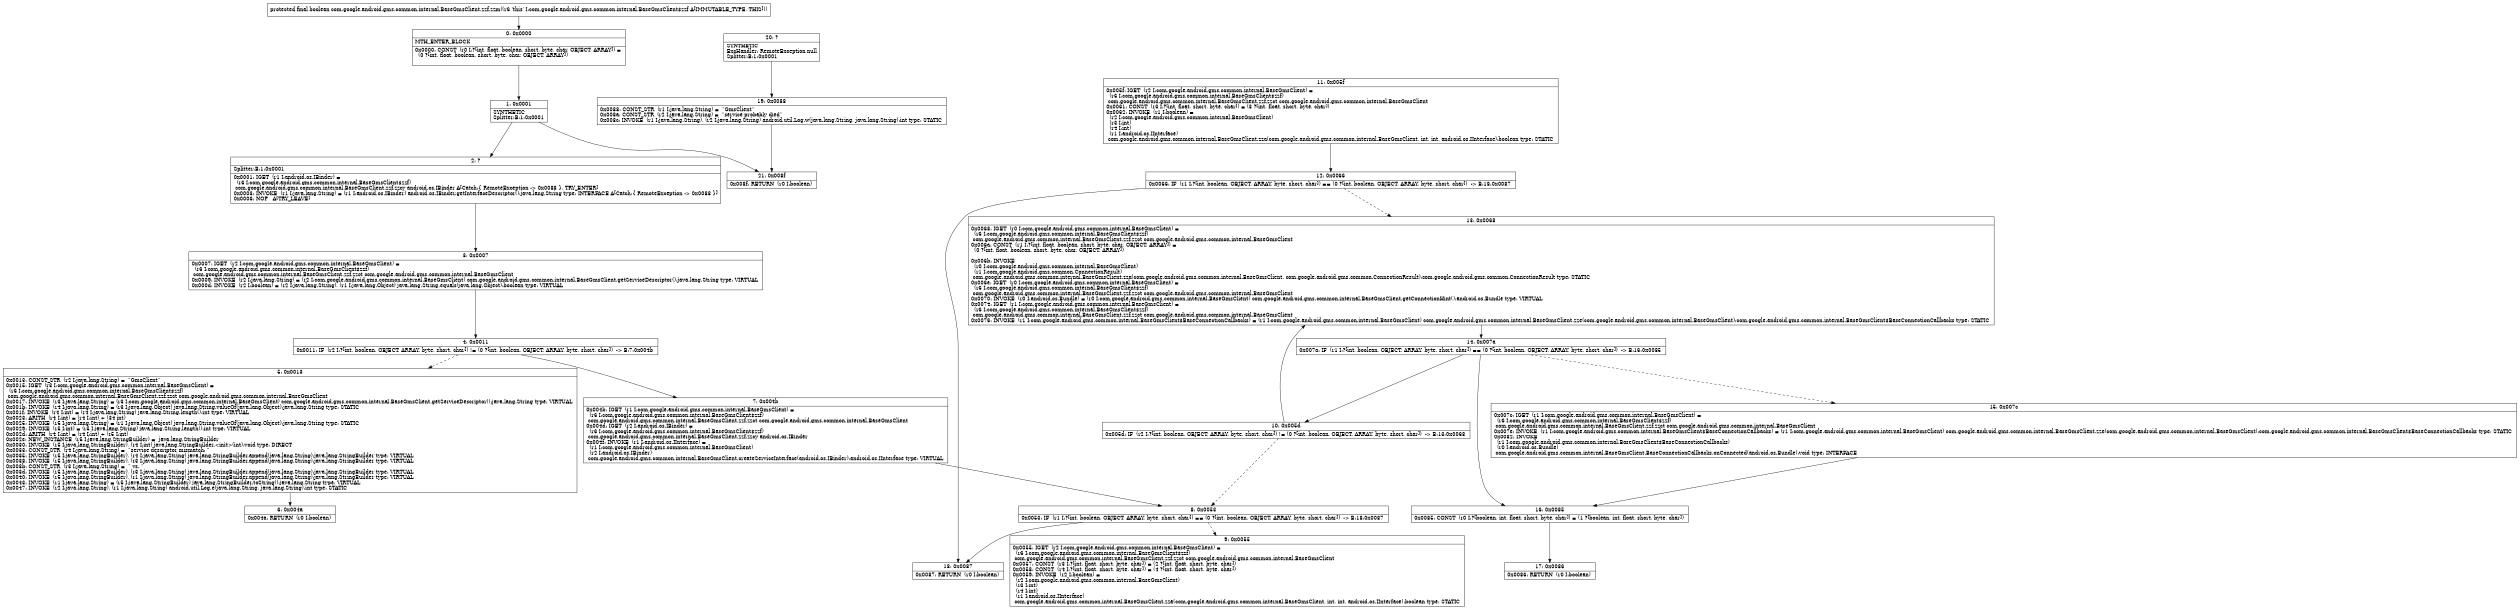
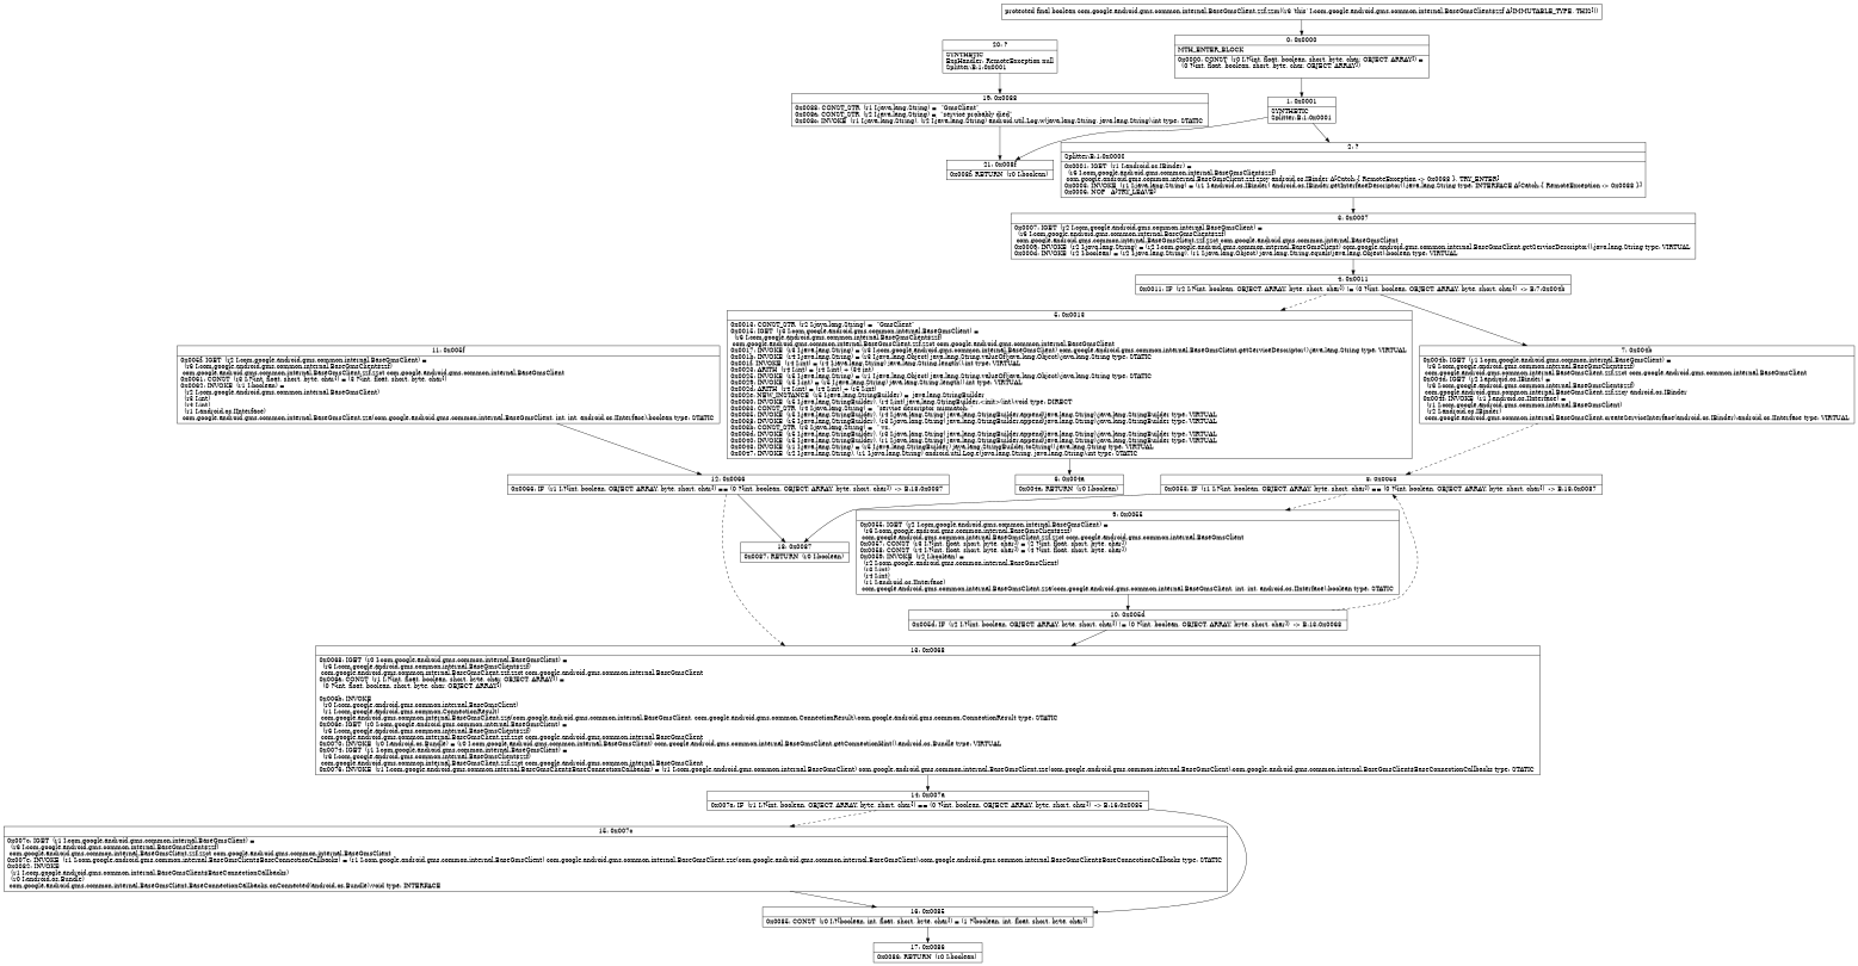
  digraph {
    node [shape=record]
    n1 [label="{0\:\ 0x0000|MTH_ENTER_BLOCK\l|0x0000: CONST  (r0 I:?[int, float, boolean, short, byte, char, OBJECT, ARRAY]) = \l  (0 ?[int, float, boolean, short, byte, char, OBJECT, ARRAY])\l \l}"]
    n2 [label="{1\:\ 0x0001|SYNTHETIC\lSplitter:B:1:0x0001\l}"]
-   n3 [label="{2\:\ ?|Splitter:B:1:0x0001\l|0x0001: IGET  (r1 I:android.os.IBinder) = \l  (r6 I:com.google.android.gms.common.internal.BaseGmsClient$zzf)\l com.google.android.gms.common.internal.BaseGmsClient.zzf.zzcy android.os.IBinder A[Catch:\{ RemoteException \-\> 0x0088 \}, TRY_ENTER]\l0x0003: INVOKE  (r1 I:java.lang.String) = (r1 I:android.os.IBinder) android.os.IBinder.getInterfaceDescriptor():java.lang.String type: INTERFACE A[Catch:\{ RemoteException \-\> 0x0088 \}]\l0x0006: NOP   A[TRY_LEAVE]\l}"]
+   n3 [label="{2\:\ ?|Splitter:B:1:0x0000\l|0x0001: IGET  (r1 I:android.os.IBinder) = \l  (r6 I:com.google.android.gms.common.internal.BaseGmsClient$zzf)\l com.google.android.gms.common.internal.BaseGmsClient.zzf.zzcy android.os.IBinder A[Catch:\{ RemoteException \-\> 0x0088 \}, TRY_ENTER]\l0x0003: INVOKE  (r1 I:java.lang.String) = (r1 I:android.os.IBinder) android.os.IBinder.getInterfaceDescriptor():java.lang.String type: INTERFACE A[Catch:\{ RemoteException \-\> 0x0088 \}]\l0x0006: NOP   A[TRY_LEAVE]\l}"]
    n4 [label="{21\:\ 0x008f|0x008f: RETURN  (r0 I:boolean) \l}"]
    n5 [label="{3\:\ 0x0007|0x0007: IGET  (r2 I:com.google.android.gms.common.internal.BaseGmsClient) = \l  (r6 I:com.google.android.gms.common.internal.BaseGmsClient$zzf)\l com.google.android.gms.common.internal.BaseGmsClient.zzf.zzct com.google.android.gms.common.internal.BaseGmsClient \l0x0009: INVOKE  (r2 I:java.lang.String) = (r2 I:com.google.android.gms.common.internal.BaseGmsClient) com.google.android.gms.common.internal.BaseGmsClient.getServiceDescriptor():java.lang.String type: VIRTUAL \l0x000d: INVOKE  (r2 I:boolean) = (r2 I:java.lang.String), (r1 I:java.lang.Object) java.lang.String.equals(java.lang.Object):boolean type: VIRTUAL \l}"]
    n6 [label="{20\:\ ?|SYNTHETIC\lExcHandler: RemoteException null\lSplitter:B:1:0x0001\l}"]
    n7 [label="{19\:\ 0x0088|0x0088: CONST_STR  (r1 I:java.lang.String) =  \"GmsClient\" \l0x008a: CONST_STR  (r2 I:java.lang.String) =  \"service probably died\" \l0x008c: INVOKE  (r1 I:java.lang.String), (r2 I:java.lang.String) android.util.Log.w(java.lang.String, java.lang.String):int type: STATIC \l}"]
    n8 [label="{4\:\ 0x0011|0x0011: IF  (r2 I:?[int, boolean, OBJECT, ARRAY, byte, short, char]) != (0 ?[int, boolean, OBJECT, ARRAY, byte, short, char])  \-\> B:7:0x004b \l}"]
    n9 [label="{5\:\ 0x0013|0x0013: CONST_STR  (r2 I:java.lang.String) =  \"GmsClient\" \l0x0015: IGET  (r3 I:com.google.android.gms.common.internal.BaseGmsClient) = \l  (r6 I:com.google.android.gms.common.internal.BaseGmsClient$zzf)\l com.google.android.gms.common.internal.BaseGmsClient.zzf.zzct com.google.android.gms.common.internal.BaseGmsClient \l0x0017: INVOKE  (r3 I:java.lang.String) = (r3 I:com.google.android.gms.common.internal.BaseGmsClient) com.google.android.gms.common.internal.BaseGmsClient.getServiceDescriptor():java.lang.String type: VIRTUAL \l0x001b: INVOKE  (r4 I:java.lang.String) = (r3 I:java.lang.Object) java.lang.String.valueOf(java.lang.Object):java.lang.String type: STATIC \l0x001f: INVOKE  (r4 I:int) = (r4 I:java.lang.String) java.lang.String.length():int type: VIRTUAL \l0x0023: ARITH  (r4 I:int) = (r4 I:int) + (34 int) \l0x0025: INVOKE  (r5 I:java.lang.String) = (r1 I:java.lang.Object) java.lang.String.valueOf(java.lang.Object):java.lang.String type: STATIC \l0x0029: INVOKE  (r5 I:int) = (r5 I:java.lang.String) java.lang.String.length():int type: VIRTUAL \l0x002d: ARITH  (r4 I:int) = (r4 I:int) + (r5 I:int) \l0x002e: NEW_INSTANCE  (r5 I:java.lang.StringBuilder) =  java.lang.StringBuilder \l0x0030: INVOKE  (r5 I:java.lang.StringBuilder), (r4 I:int) java.lang.StringBuilder.\<init\>(int):void type: DIRECT \l0x0033: CONST_STR  (r4 I:java.lang.String) =  \"service descriptor mismatch: \" \l0x0035: INVOKE  (r5 I:java.lang.StringBuilder), (r4 I:java.lang.String) java.lang.StringBuilder.append(java.lang.String):java.lang.StringBuilder type: VIRTUAL \l0x0038: INVOKE  (r5 I:java.lang.StringBuilder), (r3 I:java.lang.String) java.lang.StringBuilder.append(java.lang.String):java.lang.StringBuilder type: VIRTUAL \l0x003b: CONST_STR  (r3 I:java.lang.String) =  \" vs. \" \l0x003d: INVOKE  (r5 I:java.lang.StringBuilder), (r3 I:java.lang.String) java.lang.StringBuilder.append(java.lang.String):java.lang.StringBuilder type: VIRTUAL \l0x0040: INVOKE  (r5 I:java.lang.StringBuilder), (r1 I:java.lang.String) java.lang.StringBuilder.append(java.lang.String):java.lang.StringBuilder type: VIRTUAL \l0x0043: INVOKE  (r1 I:java.lang.String) = (r5 I:java.lang.StringBuilder) java.lang.StringBuilder.toString():java.lang.String type: VIRTUAL \l0x0047: INVOKE  (r2 I:java.lang.String), (r1 I:java.lang.String) android.util.Log.e(java.lang.String, java.lang.String):int type: STATIC \l}"]
    n10 [label="{7\:\ 0x004b|0x004b: IGET  (r1 I:com.google.android.gms.common.internal.BaseGmsClient) = \l  (r6 I:com.google.android.gms.common.internal.BaseGmsClient$zzf)\l com.google.android.gms.common.internal.BaseGmsClient.zzf.zzct com.google.android.gms.common.internal.BaseGmsClient \l0x004d: IGET  (r2 I:android.os.IBinder) = \l  (r6 I:com.google.android.gms.common.internal.BaseGmsClient$zzf)\l com.google.android.gms.common.internal.BaseGmsClient.zzf.zzcy android.os.IBinder \l0x004f: INVOKE  (r1 I:android.os.IInterface) = \l  (r1 I:com.google.android.gms.common.internal.BaseGmsClient)\l  (r2 I:android.os.IBinder)\l com.google.android.gms.common.internal.BaseGmsClient.createServiceInterface(android.os.IBinder):android.os.IInterface type: VIRTUAL \l}"]
    n11 [label="{6\:\ 0x004a|0x004a: RETURN  (r0 I:boolean) \l}"]
    n12 [label="{8\:\ 0x0053|0x0053: IF  (r1 I:?[int, boolean, OBJECT, ARRAY, byte, short, char]) == (0 ?[int, boolean, OBJECT, ARRAY, byte, short, char])  \-\> B:18:0x0087 \l}"]
    n13 [label="{9\:\ 0x0055|0x0055: IGET  (r2 I:com.google.android.gms.common.internal.BaseGmsClient) = \l  (r6 I:com.google.android.gms.common.internal.BaseGmsClient$zzf)\l com.google.android.gms.common.internal.BaseGmsClient.zzf.zzct com.google.android.gms.common.internal.BaseGmsClient \l0x0057: CONST  (r3 I:?[int, float, short, byte, char]) = (2 ?[int, float, short, byte, char]) \l0x0058: CONST  (r4 I:?[int, float, short, byte, char]) = (4 ?[int, float, short, byte, char]) \l0x0059: INVOKE  (r2 I:boolean) = \l  (r2 I:com.google.android.gms.common.internal.BaseGmsClient)\l  (r3 I:int)\l  (r4 I:int)\l  (r1 I:android.os.IInterface)\l com.google.android.gms.common.internal.BaseGmsClient.zza(com.google.android.gms.common.internal.BaseGmsClient, int, int, android.os.IInterface):boolean type: STATIC \l}"]
    n14 [label="{18\:\ 0x0087|0x0087: RETURN  (r0 I:boolean) \l}"]
    n15 [label="{10\:\ 0x005d|0x005d: IF  (r2 I:?[int, boolean, OBJECT, ARRAY, byte, short, char]) != (0 ?[int, boolean, OBJECT, ARRAY, byte, short, char])  \-\> B:13:0x0068 \l}"]
    n16 [label="{13\:\ 0x0068|0x0068: IGET  (r0 I:com.google.android.gms.common.internal.BaseGmsClient) = \l  (r6 I:com.google.android.gms.common.internal.BaseGmsClient$zzf)\l com.google.android.gms.common.internal.BaseGmsClient.zzf.zzct com.google.android.gms.common.internal.BaseGmsClient \l0x006a: CONST  (r1 I:?[int, float, boolean, short, byte, char, OBJECT, ARRAY]) = \l  (0 ?[int, float, boolean, short, byte, char, OBJECT, ARRAY])\l \l0x006b: INVOKE  \l  (r0 I:com.google.android.gms.common.internal.BaseGmsClient)\l  (r1 I:com.google.android.gms.common.ConnectionResult)\l com.google.android.gms.common.internal.BaseGmsClient.zza(com.google.android.gms.common.internal.BaseGmsClient, com.google.android.gms.common.ConnectionResult):com.google.android.gms.common.ConnectionResult type: STATIC \l0x006e: IGET  (r0 I:com.google.android.gms.common.internal.BaseGmsClient) = \l  (r6 I:com.google.android.gms.common.internal.BaseGmsClient$zzf)\l com.google.android.gms.common.internal.BaseGmsClient.zzf.zzct com.google.android.gms.common.internal.BaseGmsClient \l0x0070: INVOKE  (r0 I:android.os.Bundle) = (r0 I:com.google.android.gms.common.internal.BaseGmsClient) com.google.android.gms.common.internal.BaseGmsClient.getConnectionHint():android.os.Bundle type: VIRTUAL \l0x0074: IGET  (r1 I:com.google.android.gms.common.internal.BaseGmsClient) = \l  (r6 I:com.google.android.gms.common.internal.BaseGmsClient$zzf)\l com.google.android.gms.common.internal.BaseGmsClient.zzf.zzct com.google.android.gms.common.internal.BaseGmsClient \l0x0076: INVOKE  (r1 I:com.google.android.gms.common.internal.BaseGmsClient$BaseConnectionCallbacks) = (r1 I:com.google.android.gms.common.internal.BaseGmsClient) com.google.android.gms.common.internal.BaseGmsClient.zze(com.google.android.gms.common.internal.BaseGmsClient):com.google.android.gms.common.internal.BaseGmsClient$BaseConnectionCallbacks type: STATIC \l}"]
    n17 [label="{11\:\ 0x005f|0x005f: IGET  (r2 I:com.google.android.gms.common.internal.BaseGmsClient) = \l  (r6 I:com.google.android.gms.common.internal.BaseGmsClient$zzf)\l com.google.android.gms.common.internal.BaseGmsClient.zzf.zzct com.google.android.gms.common.internal.BaseGmsClient \l0x0061: CONST  (r3 I:?[int, float, short, byte, char]) = (3 ?[int, float, short, byte, char]) \l0x0062: INVOKE  (r1 I:boolean) = \l  (r2 I:com.google.android.gms.common.internal.BaseGmsClient)\l  (r3 I:int)\l  (r4 I:int)\l  (r1 I:android.os.IInterface)\l com.google.android.gms.common.internal.BaseGmsClient.zza(com.google.android.gms.common.internal.BaseGmsClient, int, int, android.os.IInterface):boolean type: STATIC \l}"]
    n18 [label="{12\:\ 0x0066|0x0066: IF  (r1 I:?[int, boolean, OBJECT, ARRAY, byte, short, char]) == (0 ?[int, boolean, OBJECT, ARRAY, byte, short, char])  \-\> B:18:0x0087 \l}"]
    n19 [label="{14\:\ 0x007a|0x007a: IF  (r1 I:?[int, boolean, OBJECT, ARRAY, byte, short, char]) == (0 ?[int, boolean, OBJECT, ARRAY, byte, short, char])  \-\> B:16:0x0085 \l}"]
    n20 [label="{15\:\ 0x007c|0x007c: IGET  (r1 I:com.google.android.gms.common.internal.BaseGmsClient) = \l  (r6 I:com.google.android.gms.common.internal.BaseGmsClient$zzf)\l com.google.android.gms.common.internal.BaseGmsClient.zzf.zzct com.google.android.gms.common.internal.BaseGmsClient \l0x007e: INVOKE  (r1 I:com.google.android.gms.common.internal.BaseGmsClient$BaseConnectionCallbacks) = (r1 I:com.google.android.gms.common.internal.BaseGmsClient) com.google.android.gms.common.internal.BaseGmsClient.zze(com.google.android.gms.common.internal.BaseGmsClient):com.google.android.gms.common.internal.BaseGmsClient$BaseConnectionCallbacks type: STATIC \l0x0082: INVOKE  \l  (r1 I:com.google.android.gms.common.internal.BaseGmsClient$BaseConnectionCallbacks)\l  (r0 I:android.os.Bundle)\l com.google.android.gms.common.internal.BaseGmsClient.BaseConnectionCallbacks.onConnected(android.os.Bundle):void type: INTERFACE \l}"]
    n21 [label="{16\:\ 0x0085|0x0085: CONST  (r0 I:?[boolean, int, float, short, byte, char]) = (1 ?[boolean, int, float, short, byte, char]) \l}"]
    n22 [label="{17\:\ 0x0086|0x0086: RETURN  (r0 I:boolean) \l}"]
    n23 [label="{protected final boolean com.google.android.gms.common.internal.BaseGmsClient.zzf.zzm((r6 'this' I:com.google.android.gms.common.internal.BaseGmsClient$zzf A[IMMUTABLE_TYPE, THIS])) }"]
    n1 -> n2
    n2 -> n3
    n2 -> n4
    n3 -> n5
    n5 -> n8
    n6 -> n7
    n7 -> n4
    n8 -> n9 [style=dashed]
    n8 -> n10
    n9 -> n11
-   n10 -> n12
+   n10 -> n12 [style=dashed]
    n12 -> n13 [style=dashed]
    n12 -> n14
-   n19 -> n15
+   n13 -> n15
    n15 -> n12 [style=dashed]
    n15 -> n16
    n16 -> n19
    n17 -> n18
    n18 -> n14
    n18 -> n16 [style=dashed]
    n19 -> n20 [style=dashed]
    n19 -> n21
    n20 -> n21
    n21 -> n22
    n23 -> n1
  }
